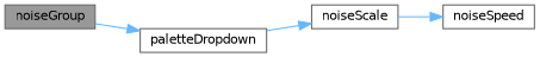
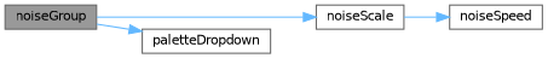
  digraph {
    rankdir=LR
    node [color=grey40 fillcolor=white fontname=Helvetica fontsize=10 shape=box style=filled]
    edge [color=steelblue1 fontname=Helvetica fontsize=10 labelfontname=Helvetica labelfontsize=10 style=solid]
    n1 [color=gray40 fillcolor=grey60 fontcolor=black height=0.2 label=noiseGroup width=0.4]
    n2 [height=0.2 label=noiseScale width=0.4]
    n3 [height=0.2 label=paletteDropdown width=0.4]
    n4 [height=0.2 label=noiseSpeed width=0.4]
-   n3 -> n2
+   n1 -> n2
    n1 -> n3
    n2 -> n4
  }
